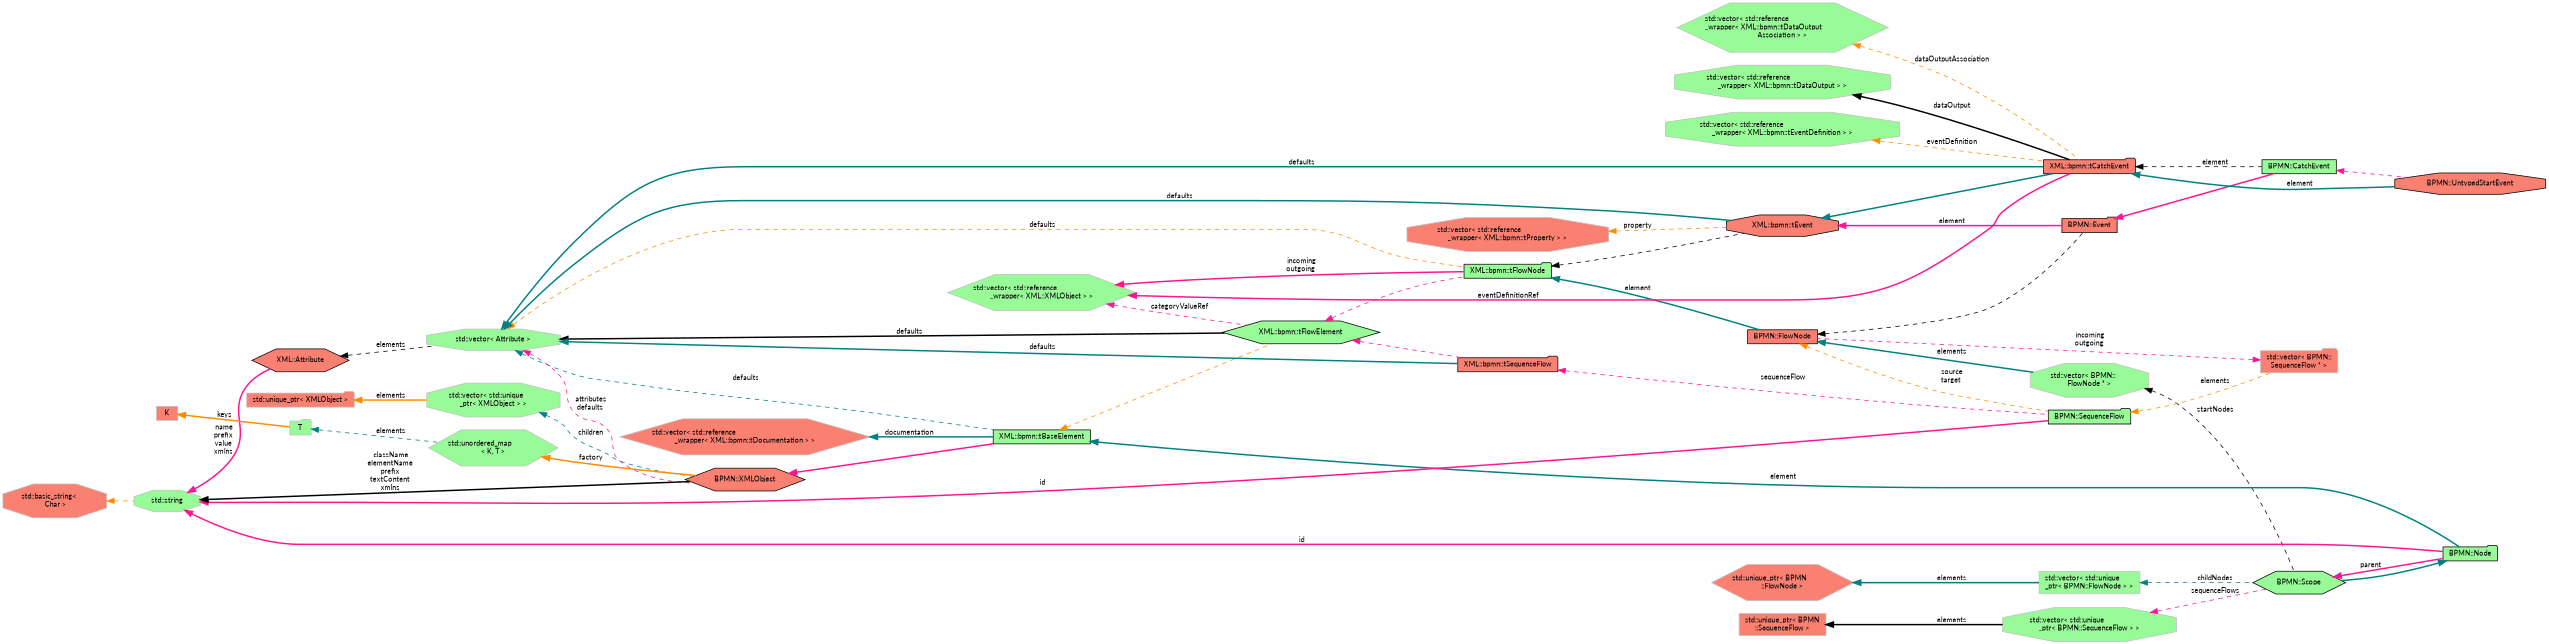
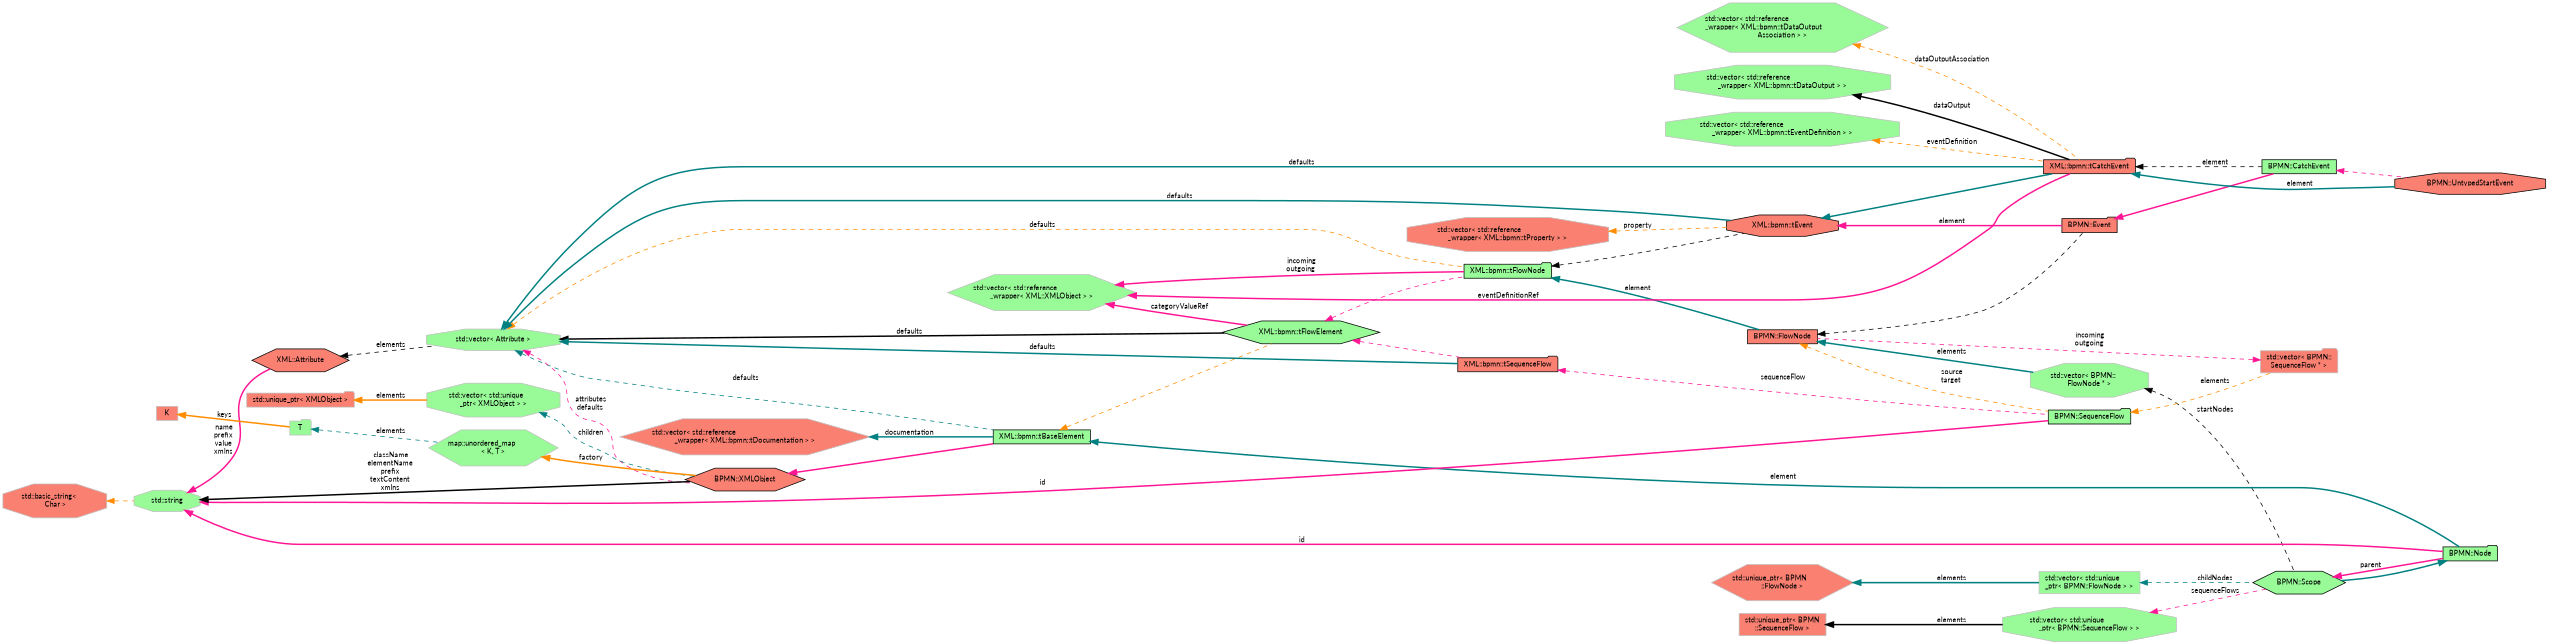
  digraph {
    fontname=Lato
    rankdir=LR
    node [color=grey75 fillcolor=palegreen fontname=Lato fontsize=10 shape=octagon style=filled]
    edge [color=deeppink dir=back fontname=Lato fontsize=10 labelfontname=Helvetica labelfontsize=10 style=bold]
    n1 [color=black fillcolor=salmon fontcolor=black height=0.2 label="BPMN::UntypedStartEvent" width=0.4]
    n2 [color=black height=0.2 label="BPMN::CatchEvent" shape=box width=0.4]
    n3 [color=black fillcolor=salmon height=0.2 label="BPMN::Event" shape=folder width=0.4]
    n4 [color=black fillcolor=salmon height=0.2 label="BPMN::FlowNode" shape=box width=0.4]
    n5 [height=0.2 label="std::vector\< BPMN::\lFlowNode * \>" width=0.4]
    n6 [color=black height=0.2 label="BPMN::SequenceFlow" shape=folder width=0.4]
    n7 [color=black height=0.2 label="BPMN::Scope" shape=hexagon width=0.4]
    n8 [fillcolor=salmon height=0.2 label="std::vector\< BPMN::\lSequenceFlow * \>" shape=folder width=0.4]
    n9 [color=black height=0.2 label="BPMN::Node" shape=folder width=0.4]
    n10 [color=black height=0.2 label="XML::bpmn::tBaseElement" shape=box width=0.4]
    n11 [color=black height=0.2 label="XML::bpmn::tFlowElement" shape=hexagon width=0.4]
    n12 [color=black fillcolor=salmon height=0.2 label="XML::bpmn::tSequenceFlow" shape=folder width=0.4]
    n13 [color=black height=0.2 label="XML::bpmn::tFlowNode" shape=folder width=0.4]
    n14 [color=black fillcolor=salmon height=0.2 label="BPMN::XMLObject" shape=hexagon width=0.4]
    n15 [height=0.2 label="std::vector\< Attribute \>" width=0.4]
    n16 [color=black fillcolor=salmon height=0.2 label="XML::bpmn::tEvent" width=0.4]
    n17 [color=black fillcolor=salmon height=0.2 label="XML::bpmn::tCatchEvent" shape=folder width=0.4]
    n18 [color=black fillcolor=salmon height=0.2 label="XML::Attribute" shape=hexagon width=0.4]
    n19 [height=0.2 label="std::string" width=0.4]
    n20 [fillcolor=salmon height=0.2 label="std::basic_string\<\l Char \>" width=0.4]
    n21 [height=0.2 label="std::vector\< std::unique\l_ptr\< XMLObject \> \>" width=0.4]
    n22 [fillcolor=salmon height=0.2 label="std::unique_ptr\< XMLObject \>" shape=folder width=0.4]
-   n23 [height=0.2 label="std::unordered_map\l\< K, T \>" shape=hexagon width=0.4]
+   n23 [height=0.2 label="map::unordered_map\l\< K, T \>" shape=hexagon width=0.4]
    n24 [fillcolor=salmon height=0.2 label=K shape=box width=0.4]
    n25 [height=0.2 label=T shape=folder width=0.4]
    n26 [fillcolor=salmon height=0.2 label="std::vector\< std::reference\l_wrapper\< XML::bpmn::tDocumentation \> \>" shape=hexagon width=0.4]
    n27 [height=0.2 label="std::vector\< std::unique\l_ptr\< BPMN::FlowNode \> \>" shape=box width=0.4]
    n28 [fillcolor=salmon height=0.2 label="std::unique_ptr\< BPMN\l::FlowNode \>" shape=hexagon width=0.4]
    n29 [height=0.2 label="std::vector\< std::unique\l_ptr\< BPMN::SequenceFlow \> \>" width=0.4]
    n30 [fillcolor=salmon height=0.2 label="std::unique_ptr\< BPMN\l::SequenceFlow \>" shape=box width=0.4]
    n31 [height=0.2 label="std::vector\< std::reference\l_wrapper\< XML::XMLObject \> \>" shape=hexagon width=0.4]
    n32 [fillcolor=salmon height=0.2 label="std::vector\< std::reference\l_wrapper\< XML::bpmn::tProperty \> \>" width=0.4]
    n33 [height=0.2 label="std::vector\< std::reference\l_wrapper\< XML::bpmn::tDataOutput\lAssociation \> \>" shape=hexagon width=0.4]
    n34 [height=0.2 label="std::vector\< std::reference\l_wrapper\< XML::bpmn::tDataOutput \> \>" width=0.4]
    n35 [height=0.2 label="std::vector\< std::reference\l_wrapper\< XML::bpmn::tEventDefinition \> \>" width=0.4]
    n2 -> n1 [style=dashed]
    n3 -> n2
    n4 -> n3 [color=black style=dashed]
    n4 -> n5 [color=teal label=" elements"]
    n4 -> n6 [color=darkorange label=" source\ntarget" style=dashed]
    n5 -> n7 [color=black label=" startNodes" style=dashed]
    n6 -> n8 [color=darkorange label=" elements" style=dashed]
    n7 -> n9 [label=" parent"]
    n8 -> n4 [label=" incoming\noutgoing" style=dashed]
    n9 -> n7 [color=teal]
    n10 -> n9 [color=teal label=" element"]
    n10 -> n11 [color=darkorange style=dashed]
    n11 -> n12 [style=dashed]
    n11 -> n13 [style=dashed]
    n12 -> n6 [label=" sequenceFlow" style=dashed]
    n13 -> n4 [color=teal label=" element"]
    n13 -> n16 [color=black style=dashed]
    n14 -> n10
    n15 -> n10 [color=teal label=" defaults" style=dashed]
    n15 -> n11 [color=black label=" defaults"]
    n15 -> n12 [color=teal label=" defaults"]
    n15 -> n13 [color=darkorange label=" defaults" style=dashed]
    n15 -> n14 [label=" attributes\ndefaults" style=dashed]
    n15 -> n16 [color=teal label=" defaults"]
    n15 -> n17 [color=teal label=" defaults"]
    n16 -> n3 [label=" element"]
    n16 -> n17 [color=teal]
    n17 -> n1 [color=teal label=" element"]
    n17 -> n2 [color=black label=" element" style=dashed]
    n18 -> n15 [color=black label=" elements" style=dashed]
    n19 -> n6 [label=" id"]
    n19 -> n9 [label=" id"]
    n19 -> n14 [color=black label=" className\nelementName\nprefix\ntextContent\nxmlns"]
    n19 -> n18 [label=" name\nprefix\nvalue\nxmlns"]
    n20 -> n19 [color=darkorange style=dashed]
    n21 -> n14 [color=teal label=" children" style=dashed]
    n22 -> n21 [color=darkorange label=" elements"]
    n23 -> n14 [color=darkorange label=" factory"]
    n24 -> n25 [color=darkorange label=" keys"]
    n25 -> n23 [color=teal label=" elements" style=dashed]
    n26 -> n10 [color=teal label=" documentation"]
    n27 -> n7 [color=teal label=" childNodes" style=dashed]
    n28 -> n27 [color=teal label=" elements"]
    n29 -> n7 [label=" sequenceFlows" style=dashed]
    n30 -> n29 [color=black label=" elements"]
-   n31 -> n11 [label=" categoryValueRef" style=dashed]
+   n31 -> n11 [label=" categoryValueRef"]
    n31 -> n13 [label=" incoming\noutgoing"]
    n31 -> n17 [label=" eventDefinitionRef"]
    n32 -> n16 [color=darkorange label=" property" style=dashed]
    n33 -> n17 [color=darkorange label=" dataOutputAssociation" style=dashed]
    n34 -> n17 [color=black label=" dataOutput"]
    n35 -> n17 [color=darkorange label=" eventDefinition" style=dashed]
  }
